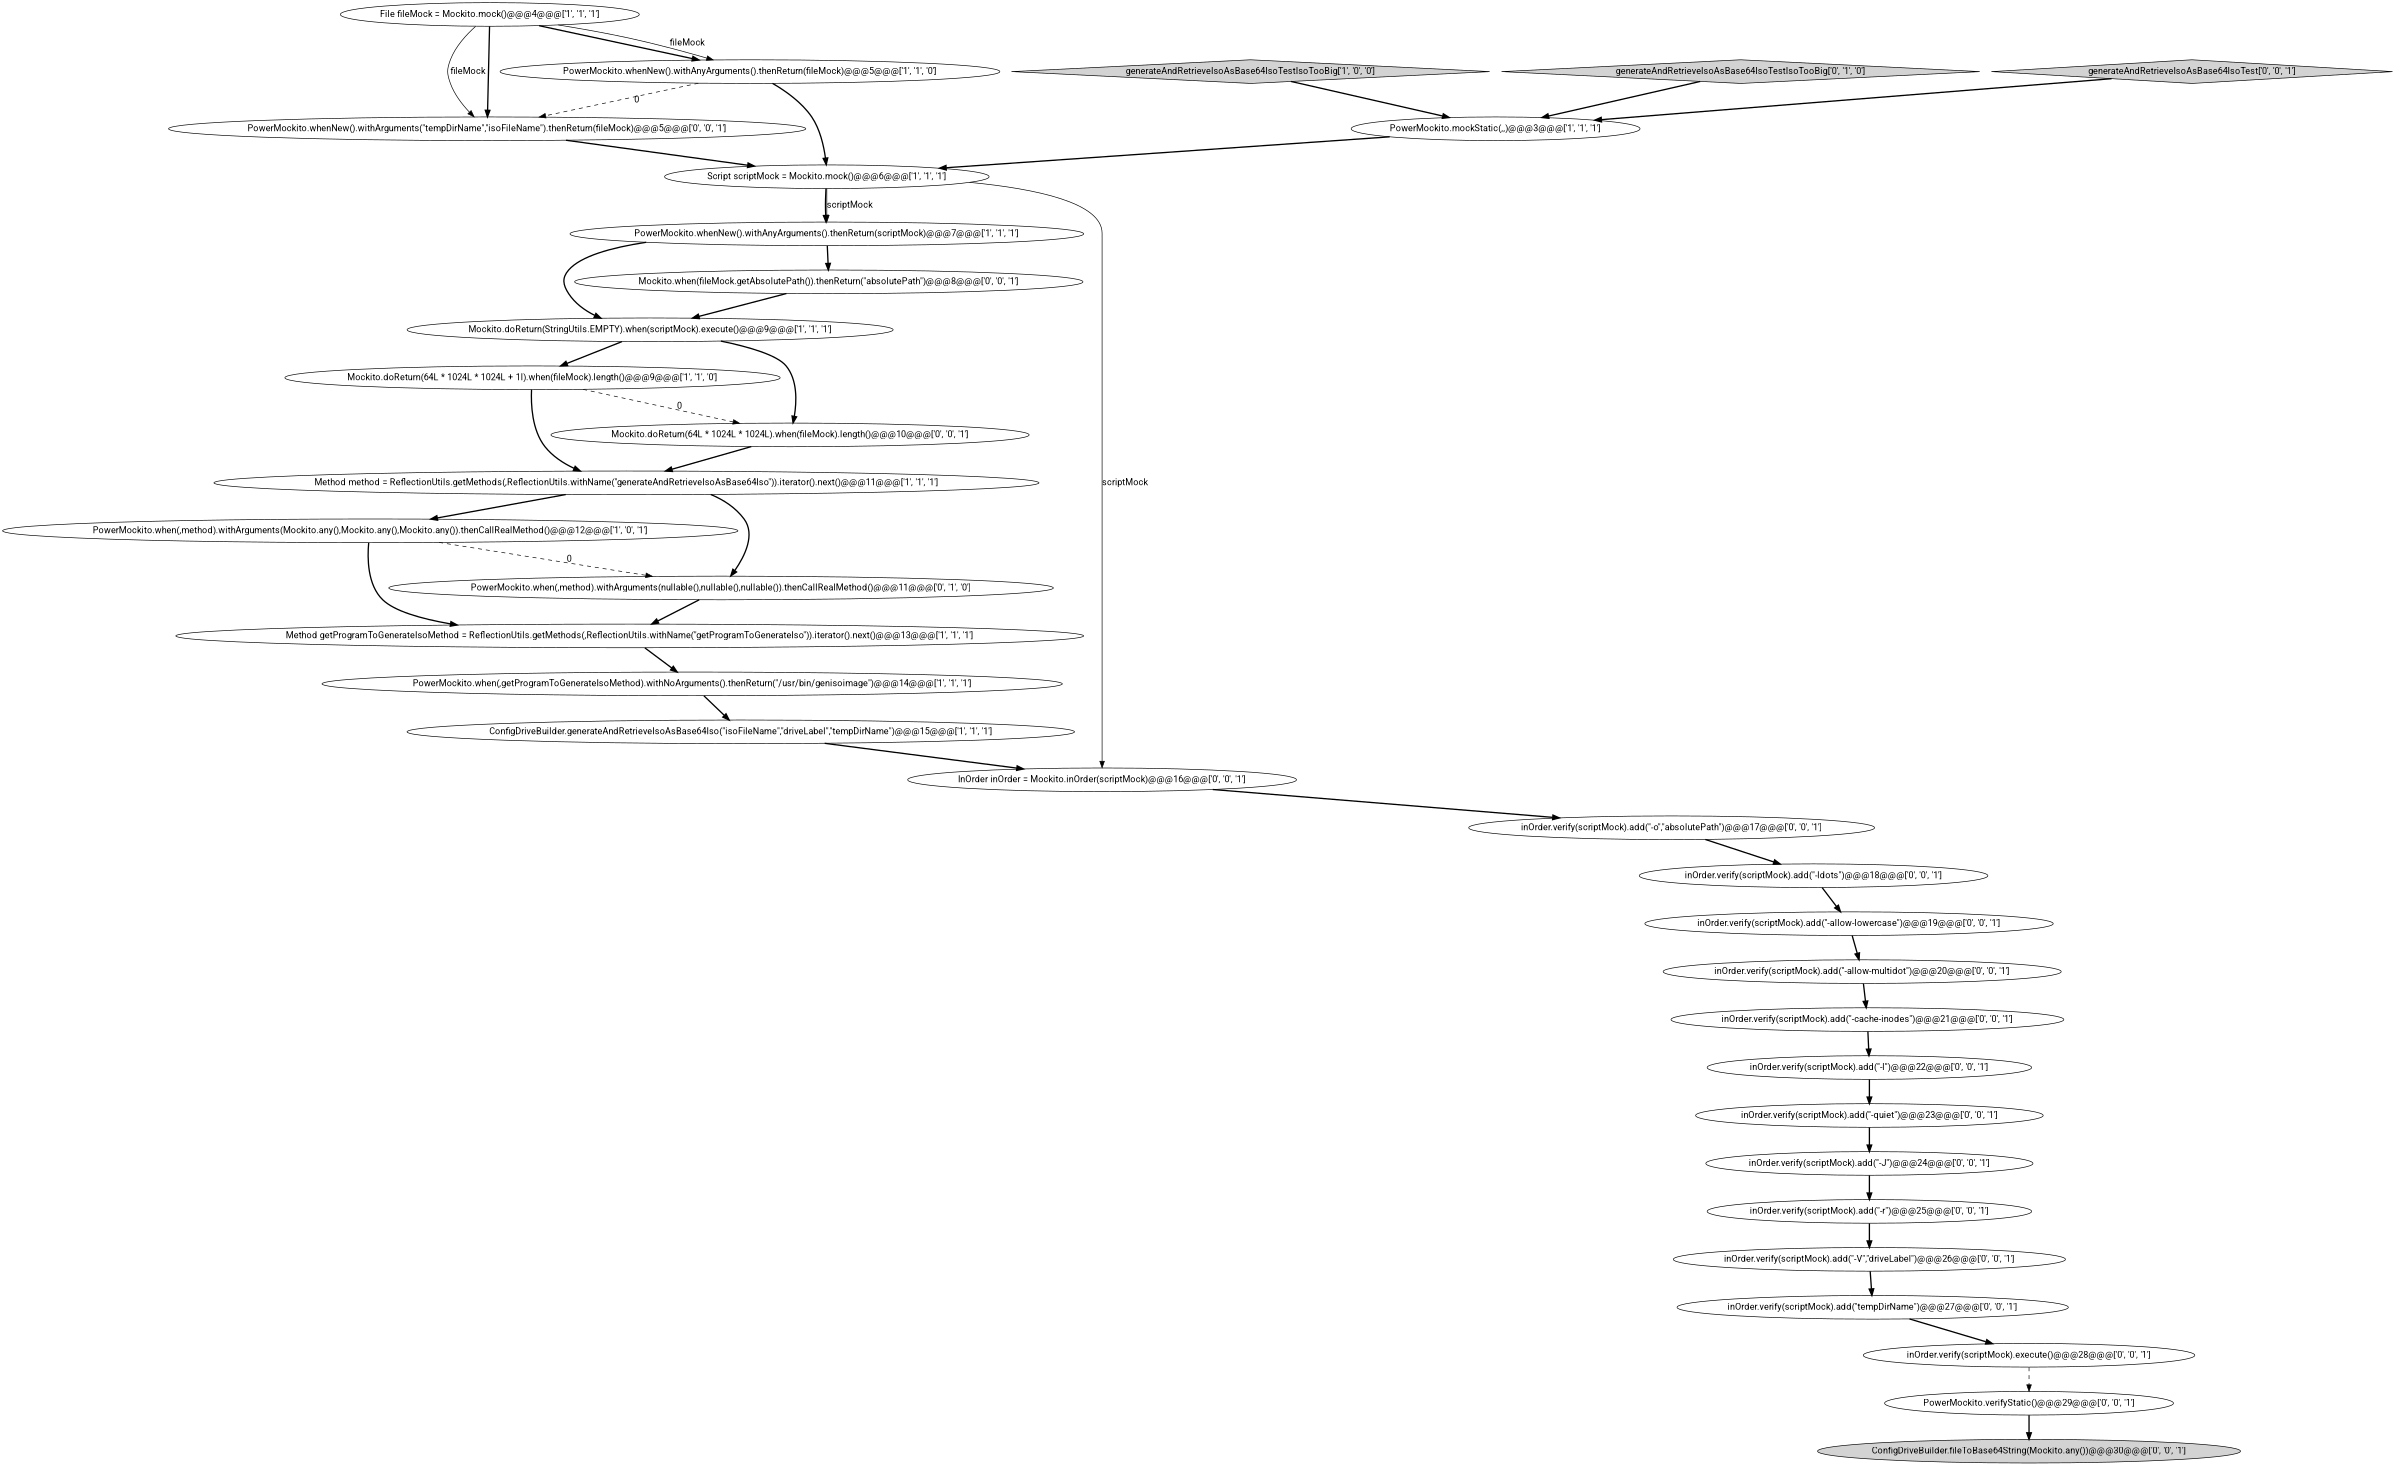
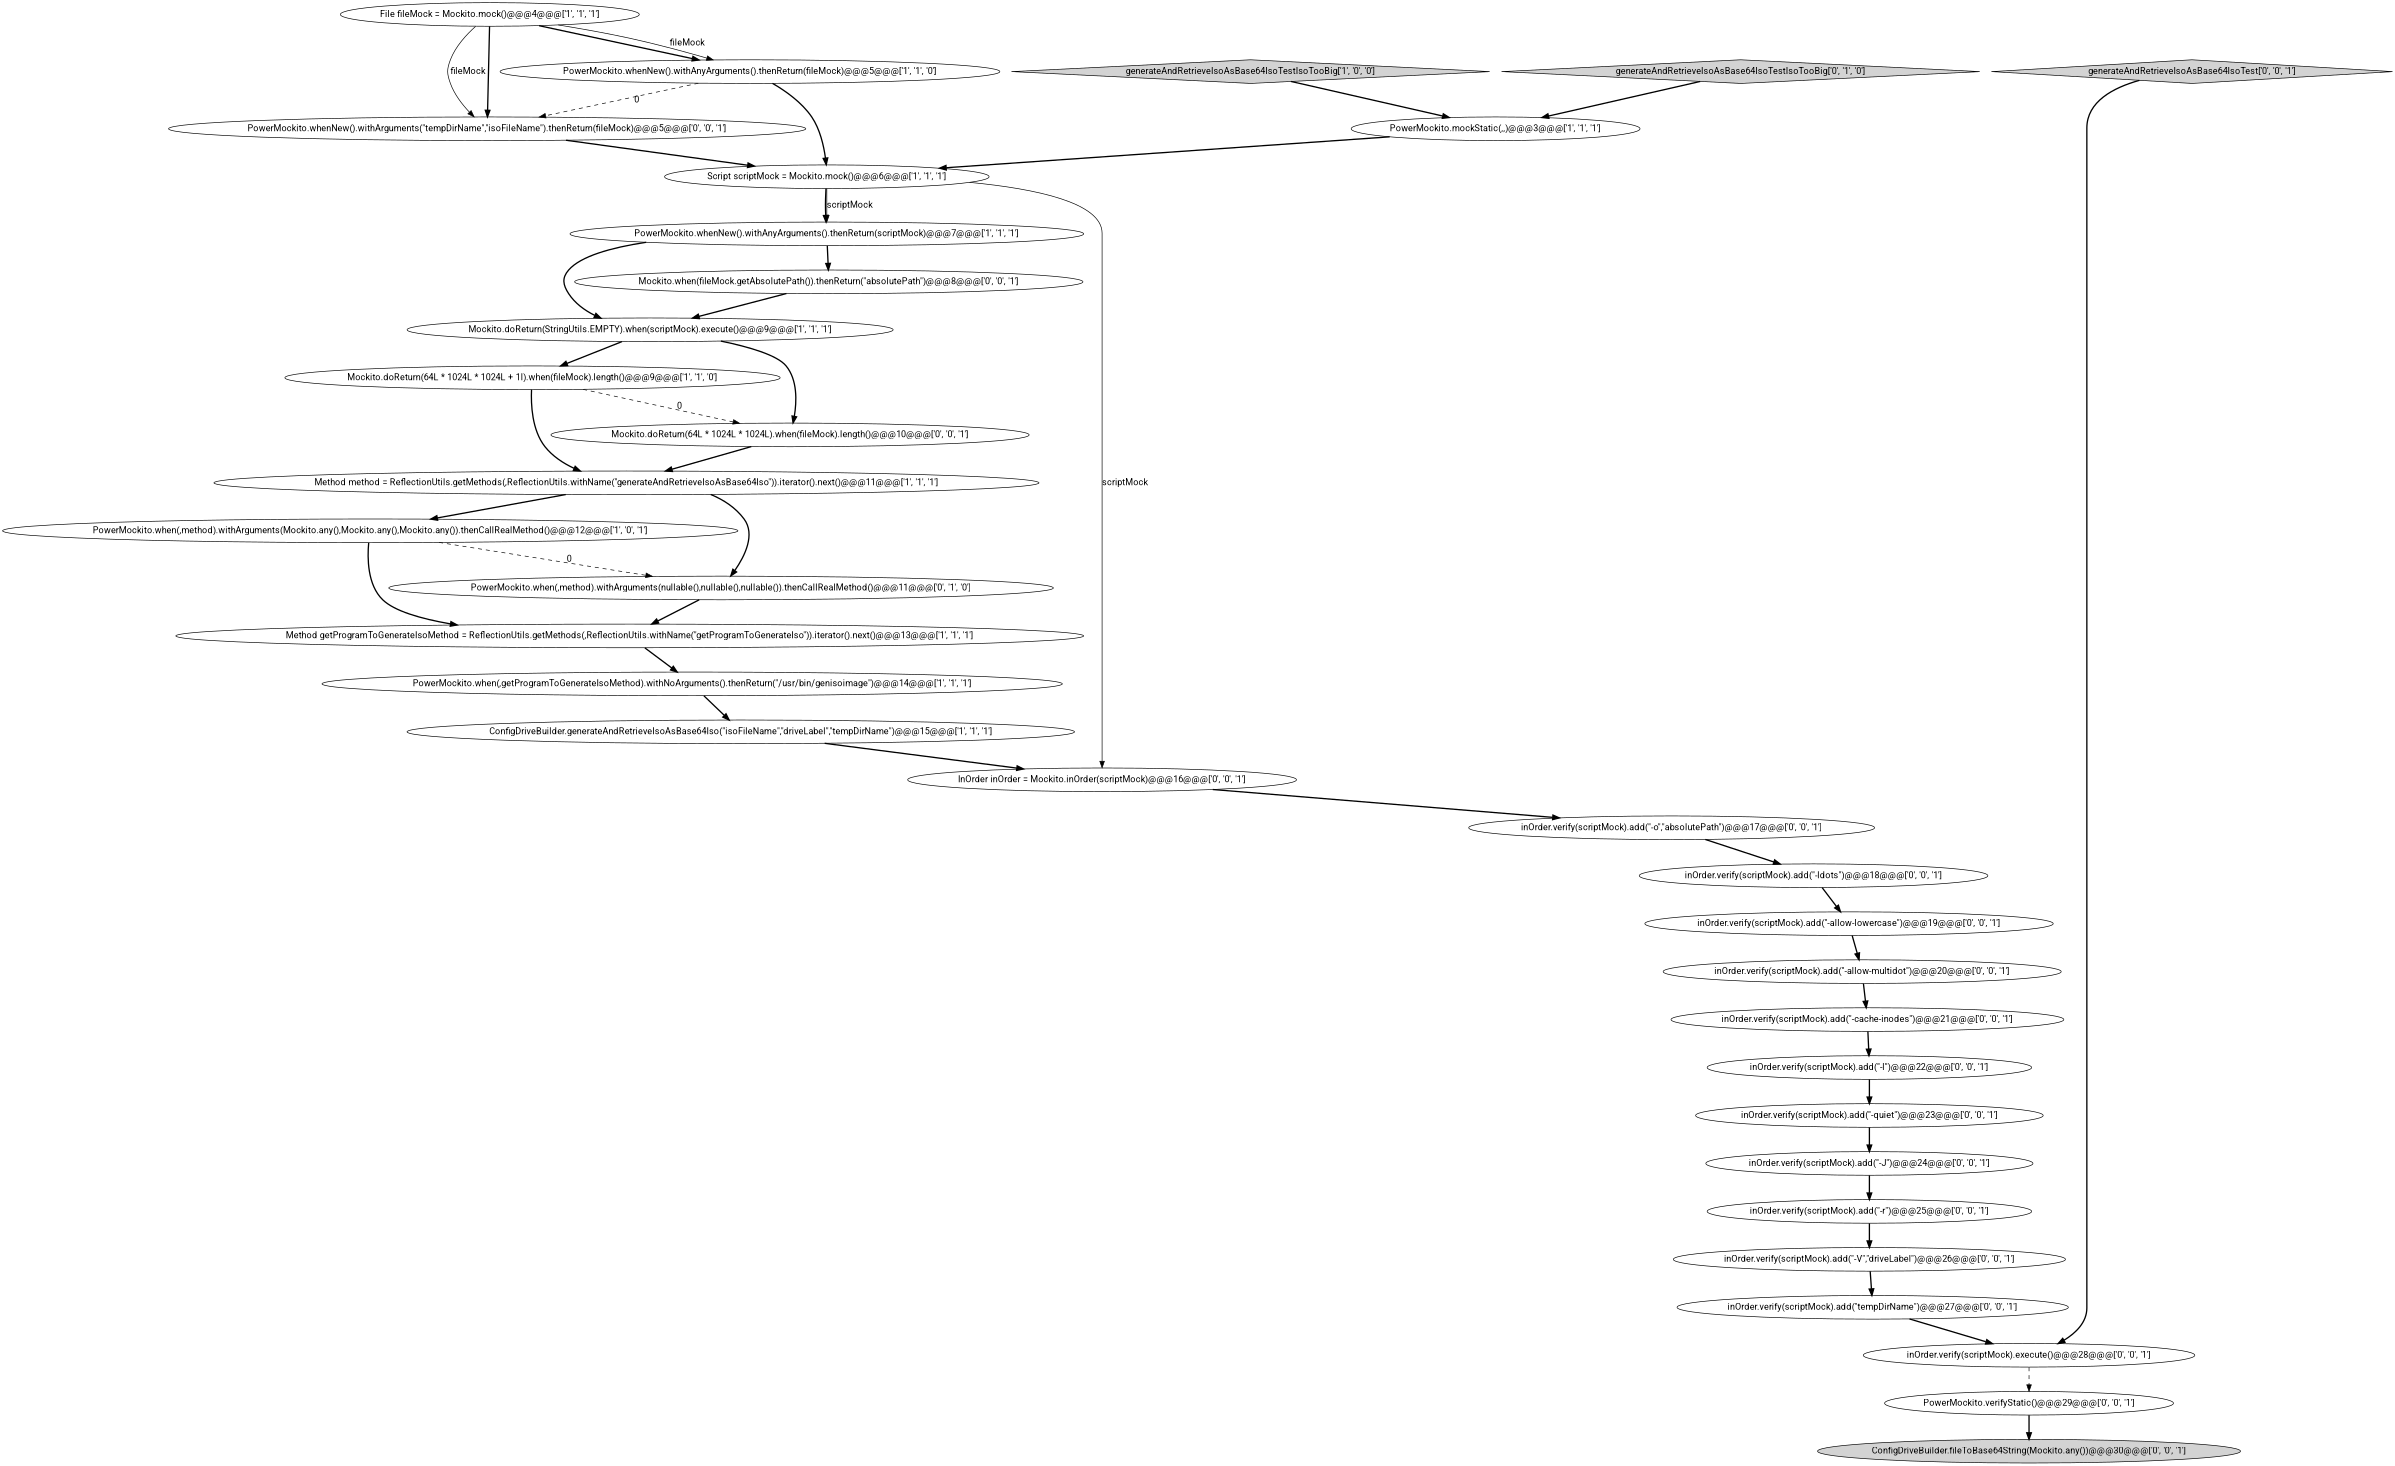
  digraph {
    fontname=Roboto
    node [fillcolor=white fontname=Roboto shape=ellipse style=filled]
    edge [fontname=Roboto style=bold]
    n1 [label="PowerMockito.mockStatic(,,)@@@3@@@['1', '1', '1']"]
    n2 [label="Script scriptMock = Mockito.mock()@@@6@@@['1', '1', '1']"]
    n3 [label="File fileMock = Mockito.mock()@@@4@@@['1', '1', '1']"]
    n4 [label="PowerMockito.whenNew().withAnyArguments().thenReturn(fileMock)@@@5@@@['1', '1', '0']"]
    n5 [label="PowerMockito.whenNew().withArguments(\"tempDirName\",\"isoFileName\").thenReturn(fileMock)@@@5@@@['0', '0', '1']"]
    n6 [label="inOrder.verify(scriptMock).add(\"-cache-inodes\")@@@21@@@['0', '0', '1']"]
    n7 [label="inOrder.verify(scriptMock).add(\"-l\")@@@22@@@['0', '0', '1']"]
    n8 [label="inOrder.verify(scriptMock).add(\"-quiet\")@@@23@@@['0', '0', '1']"]
    n9 [label="Mockito.doReturn(StringUtils.EMPTY).when(scriptMock).execute()@@@9@@@['1', '1', '1']"]
    n10 [label="Mockito.doReturn(64L * 1024L * 1024L).when(fileMock).length()@@@10@@@['0', '0', '1']"]
    n11 [label="Mockito.doReturn(64L * 1024L * 1024L + 1l).when(fileMock).length()@@@9@@@['1', '1', '0']"]
    n12 [label="Method method = ReflectionUtils.getMethods(,ReflectionUtils.withName(\"generateAndRetrieveIsoAsBase64Iso\")).iterator().next()@@@11@@@['1', '1', '1']"]
    n13 [label="inOrder.verify(scriptMock).execute()@@@28@@@['0', '0', '1']"]
    n14 [label="PowerMockito.verifyStatic()@@@29@@@['0', '0', '1']"]
    n15 [fillcolor=lightgray label="ConfigDriveBuilder.fileToBase64String(Mockito.any())@@@30@@@['0', '0', '1']"]
    n16 [label="inOrder.verify(scriptMock).add(\"-allow-lowercase\")@@@19@@@['0', '0', '1']"]
    n17 [label="inOrder.verify(scriptMock).add(\"-allow-multidot\")@@@20@@@['0', '0', '1']"]
    n18 [label="inOrder.verify(scriptMock).add(\"-J\")@@@24@@@['0', '0', '1']"]
    n19 [label="inOrder.verify(scriptMock).add(\"-r\")@@@25@@@['0', '0', '1']"]
    n20 [label="inOrder.verify(scriptMock).add(\"-V\",\"driveLabel\")@@@26@@@['0', '0', '1']"]
    n21 [label="InOrder inOrder = Mockito.inOrder(scriptMock)@@@16@@@['0', '0', '1']"]
    n22 [label="inOrder.verify(scriptMock).add(\"-o\",\"absolutePath\")@@@17@@@['0', '0', '1']"]
    n23 [label="inOrder.verify(scriptMock).add(\"-ldots\")@@@18@@@['0', '0', '1']"]
    n24 [label="Method getProgramToGenerateIsoMethod = ReflectionUtils.getMethods(,ReflectionUtils.withName(\"getProgramToGenerateIso\")).iterator().next()@@@13@@@['1', '1', '1']"]
    n25 [label="PowerMockito.when(,getProgramToGenerateIsoMethod).withNoArguments().thenReturn(\"/usr/bin/genisoimage\")@@@14@@@['1', '1', '1']"]
    n26 [label="ConfigDriveBuilder.generateAndRetrieveIsoAsBase64Iso(\"isoFileName\",\"driveLabel\",\"tempDirName\")@@@15@@@['1', '1', '1']"]
    n27 [label="PowerMockito.when(,method).withArguments(nullable(),nullable(),nullable()).thenCallRealMethod()@@@11@@@['0', '1', '0']"]
    n28 [fillcolor=lightgray label="generateAndRetrieveIsoAsBase64IsoTestIsoTooBig['1', '0', '0']" shape=diamond]
    n29 [label="Mockito.when(fileMock.getAbsolutePath()).thenReturn(\"absolutePath\")@@@8@@@['0', '0', '1']"]
    n30 [label="PowerMockito.when(,method).withArguments(Mockito.any(),Mockito.any(),Mockito.any()).thenCallRealMethod()@@@12@@@['1', '0', '1']"]
    n31 [label="inOrder.verify(scriptMock).add(\"tempDirName\")@@@27@@@['0', '0', '1']"]
    n32 [label="PowerMockito.whenNew().withAnyArguments().thenReturn(scriptMock)@@@7@@@['1', '1', '1']"]
    n33 [fillcolor=lightgray label="generateAndRetrieveIsoAsBase64IsoTestIsoTooBig['0', '1', '0']" shape=diamond]
    n34 [fillcolor=lightgray label="generateAndRetrieveIsoAsBase64IsoTest['0', '0', '1']" shape=diamond]
    n1 -> n2
    n2 -> n21 [label=scriptMock style=solid]
    n2 -> n32
    n2 -> n32 [label=scriptMock style=solid]
    n3 -> n4
    n3 -> n4 [label=fileMock style=solid]
    n3 -> n5
    n3 -> n5 [label=fileMock style=solid]
    n4 -> n2
    n4 -> n5 [label=0 style=dashed]
    n5 -> n2
    n6 -> n7
    n7 -> n8
    n8 -> n18
    n9 -> n10
    n9 -> n11
    n10 -> n12
    n11 -> n10 [label=0 style=dashed]
    n11 -> n12
    n12 -> n27
    n12 -> n30
    n13 -> n14 [style=dashed]
    n14 -> n15
    n16 -> n17
    n17 -> n6
    n18 -> n19
    n19 -> n20
    n20 -> n31
    n21 -> n22
    n22 -> n23
    n23 -> n16
    n24 -> n25
    n25 -> n26
    n26 -> n21
    n27 -> n24
    n28 -> n1
    n29 -> n9
    n30 -> n24
    n30 -> n27 [label=0 style=dashed]
    n31 -> n13
    n32 -> n9
    n32 -> n29
    n33 -> n1
-   n34 -> n1
+   n34 -> n13
  }
